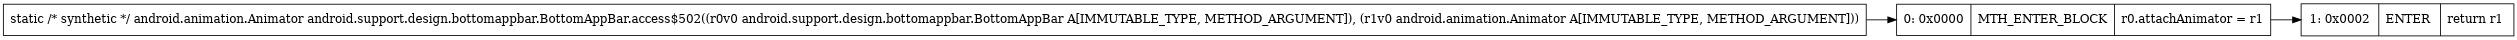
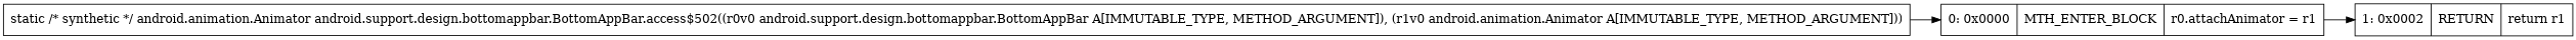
  digraph {
    rankdir=LR
    node [shape=record]
    n1 [label="{0\:\ 0x0000|MTH_ENTER_BLOCK\l|r0.attachAnimator = r1\l}"]
-   n2 [label="{1\:\ 0x0002|ENTER\l|return r1\l}"]
+   n2 [label="{1\:\ 0x0002|RETURN\l|return r1\l}"]
    n3 [label="{static \/* synthetic *\/ android.animation.Animator android.support.design.bottomappbar.BottomAppBar.access$502((r0v0 android.support.design.bottomappbar.BottomAppBar A[IMMUTABLE_TYPE, METHOD_ARGUMENT]), (r1v0 android.animation.Animator A[IMMUTABLE_TYPE, METHOD_ARGUMENT])) }"]
    n1 -> n2
    n3 -> n1
  }
